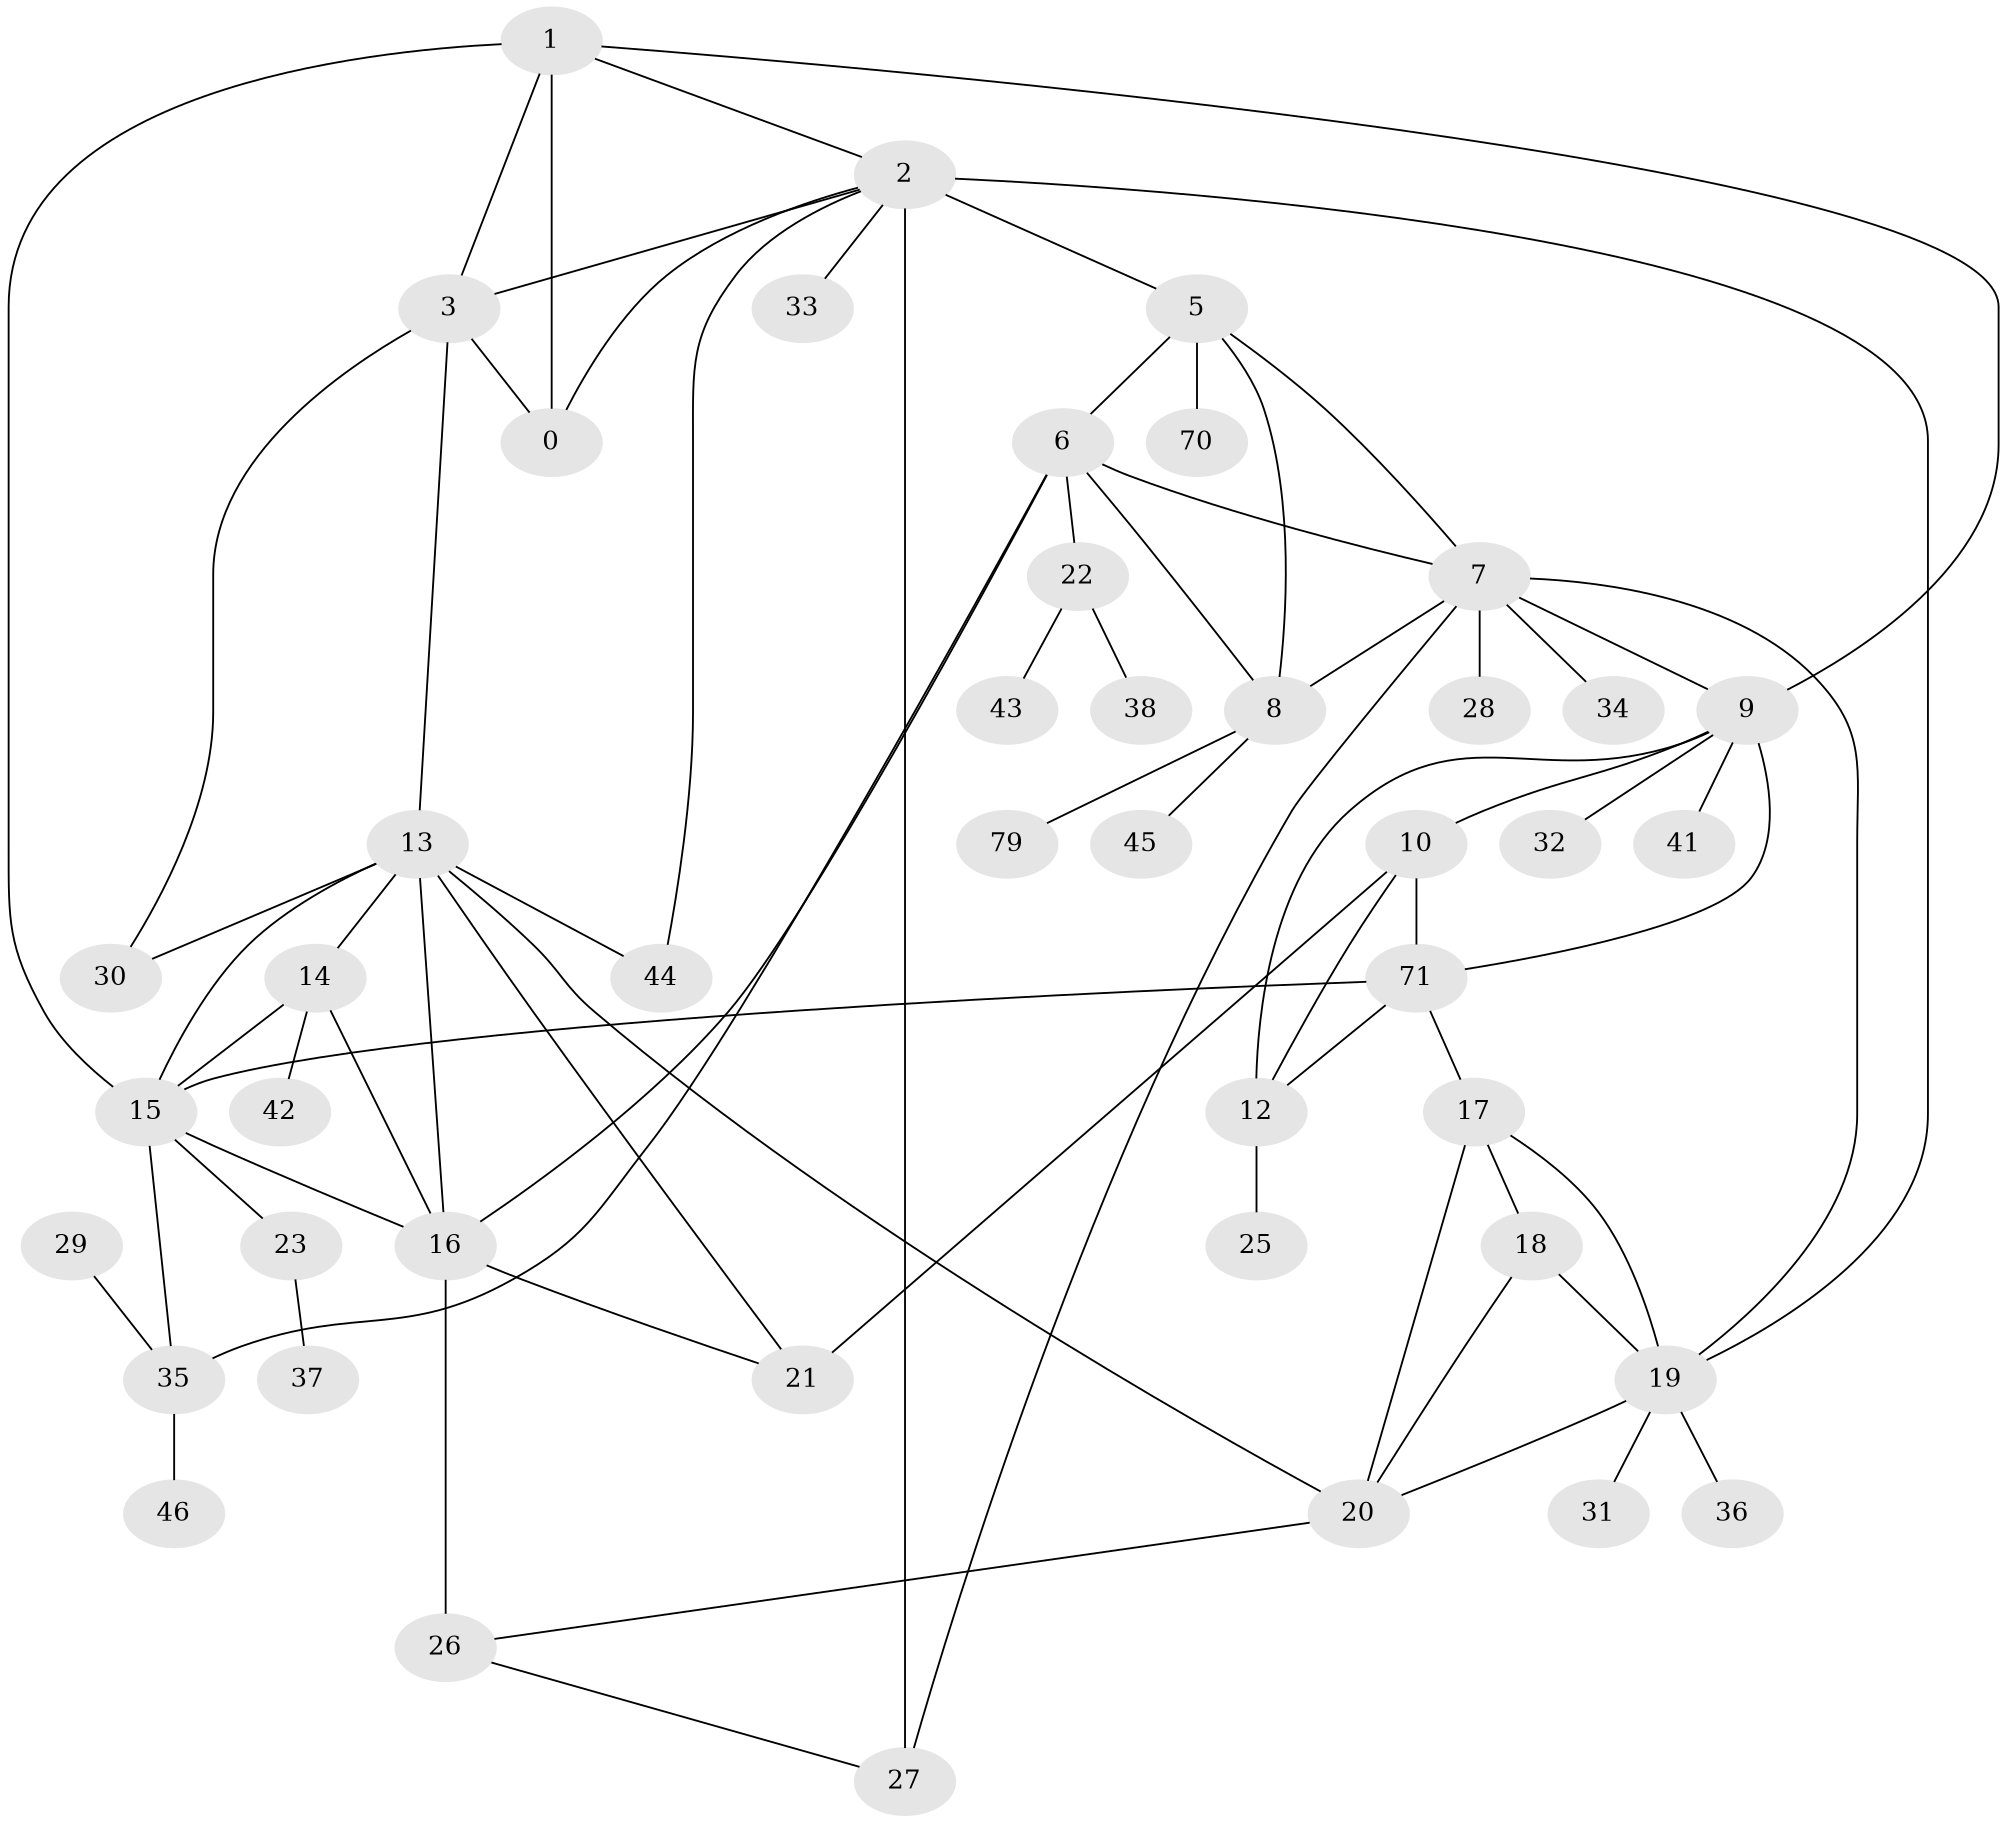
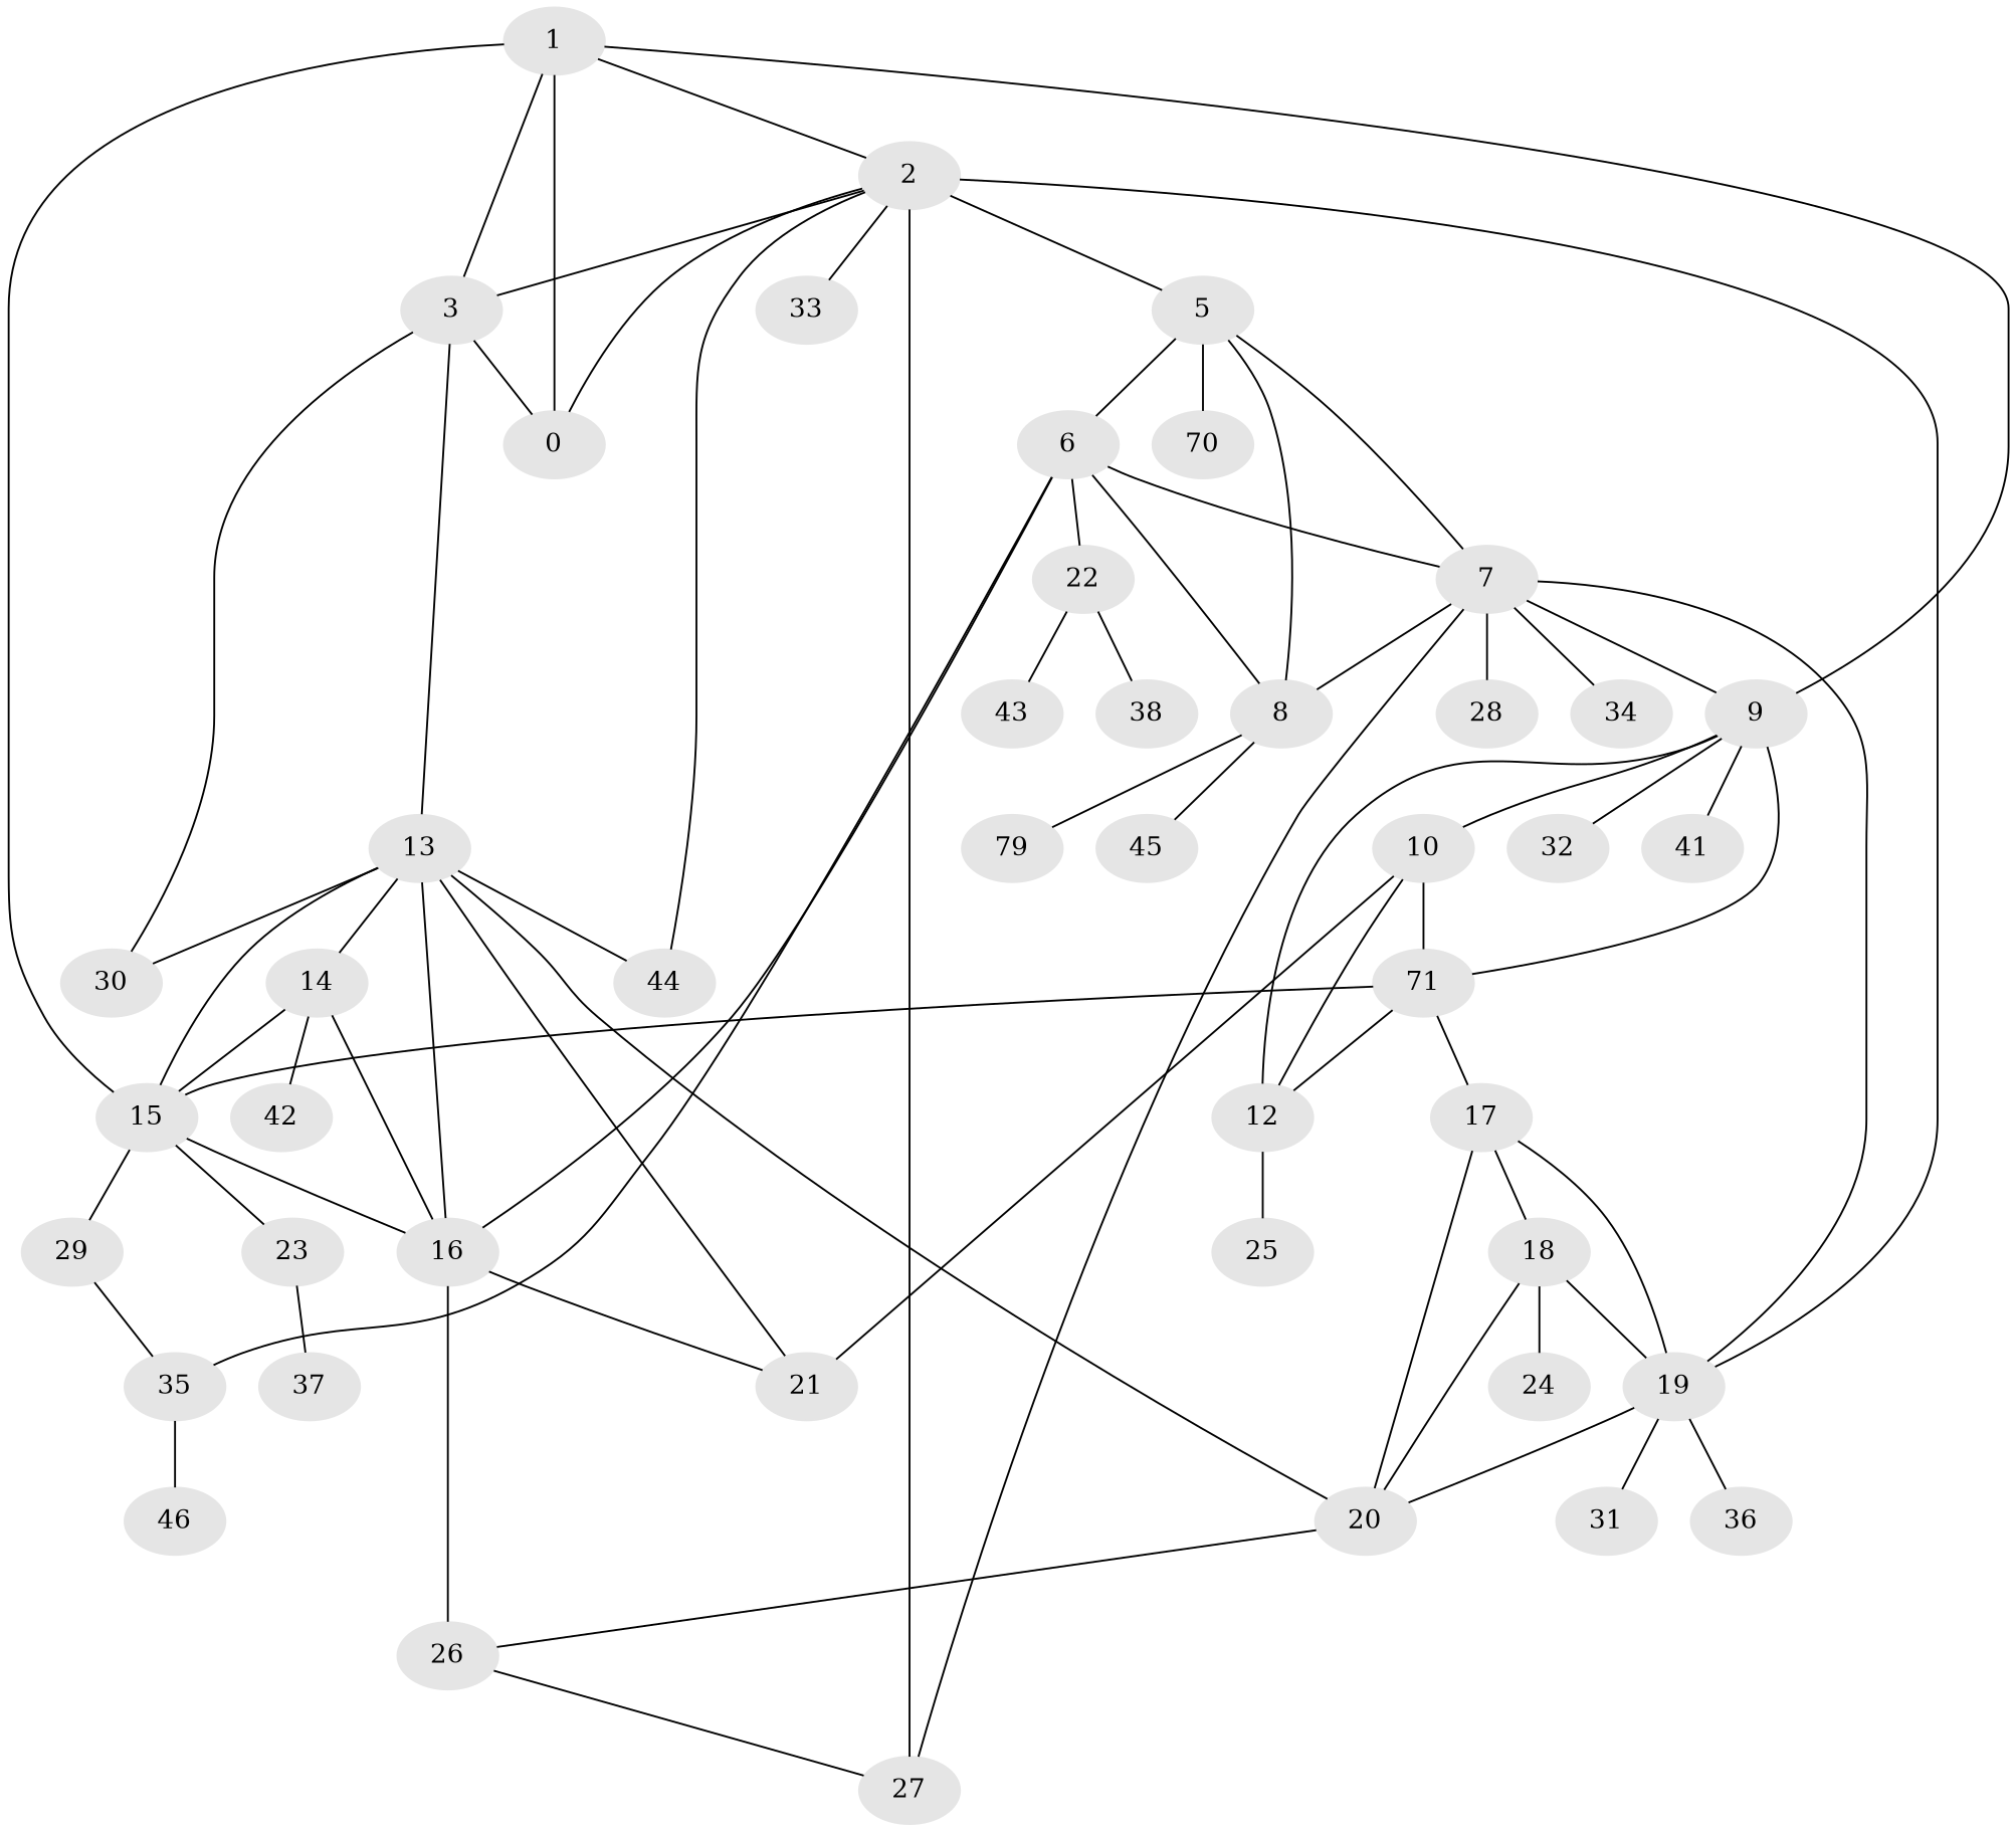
  graph {
    node [color=gray90 style=filled]
    edge [weight=1.0]
    1
    2
    3
    n4 [label=0]
    9
    15
    5
    19
    27
    33
    44
    13
    30
    10
    n15 [label=71]
    12
    32
    41
    16
    23
    29
    6
    7
    8
    n25 [label=70]
    20
    31
    36
    21
    14
    22
    35
    28
    34
    n35 [label=79]
    45
    26
    38
    43
    46
    17
    25
    18
    42
    37
+   24
    1 -- 2
    1 -- 3
    1 -- n4 [weight=3.0]
    1 -- 9
    1 -- 15
    2 -- 3
    2 -- n4
    2 -- 5
    2 -- 19
    2 -- 27 [weight=5.0]
    2 -- 33
    2 -- 44
    3 -- n4
    3 -- 13
    3 -- 30
    9 -- 10
    9 -- n15
    9 -- 12
    9 -- 32
    9 -- 41
    15 -- 16
    15 -- 23
-   15 -- 35 [weight=3.0]
+   15 -- 29 [weight=3.0]
    5 -- 6
    5 -- 7
    5 -- 8
    5 -- n25
    19 -- 20
    19 -- 31
    19 -- 36
    13 -- 15
    13 -- 44
    13 -- 30 [weight=2.0]
    13 -- 16
    13 -- 20
    13 -- 21
    13 -- 14
    10 -- n15
    10 -- 12
    10 -- 21 [weight=5.0]
    n15 -- 15
    n15 -- 12
    n15 -- 17
    12 -- 25 [weight=2.0]
    16 -- 21
    16 -- 26 [weight=3.0]
    23 -- 37
    29 -- 35
    6 -- 16
    6 -- 7
    6 -- 8
    6 -- 22
    6 -- 35
    7 -- 9
    7 -- 19
    7 -- 27
    7 -- 8
    7 -- 28 [weight=4.0]
    7 -- 34
    8 -- n35
    8 -- 45
    20 -- 26
    14 -- 15
    14 -- 16
    14 -- 42
    22 -- 38
    22 -- 43
    35 -- 46
    26 -- 27
    17 -- 19
    17 -- 20
    17 -- 18
    18 -- 19
    18 -- 20
+   18 -- 24 [weight=2.0]
  }
